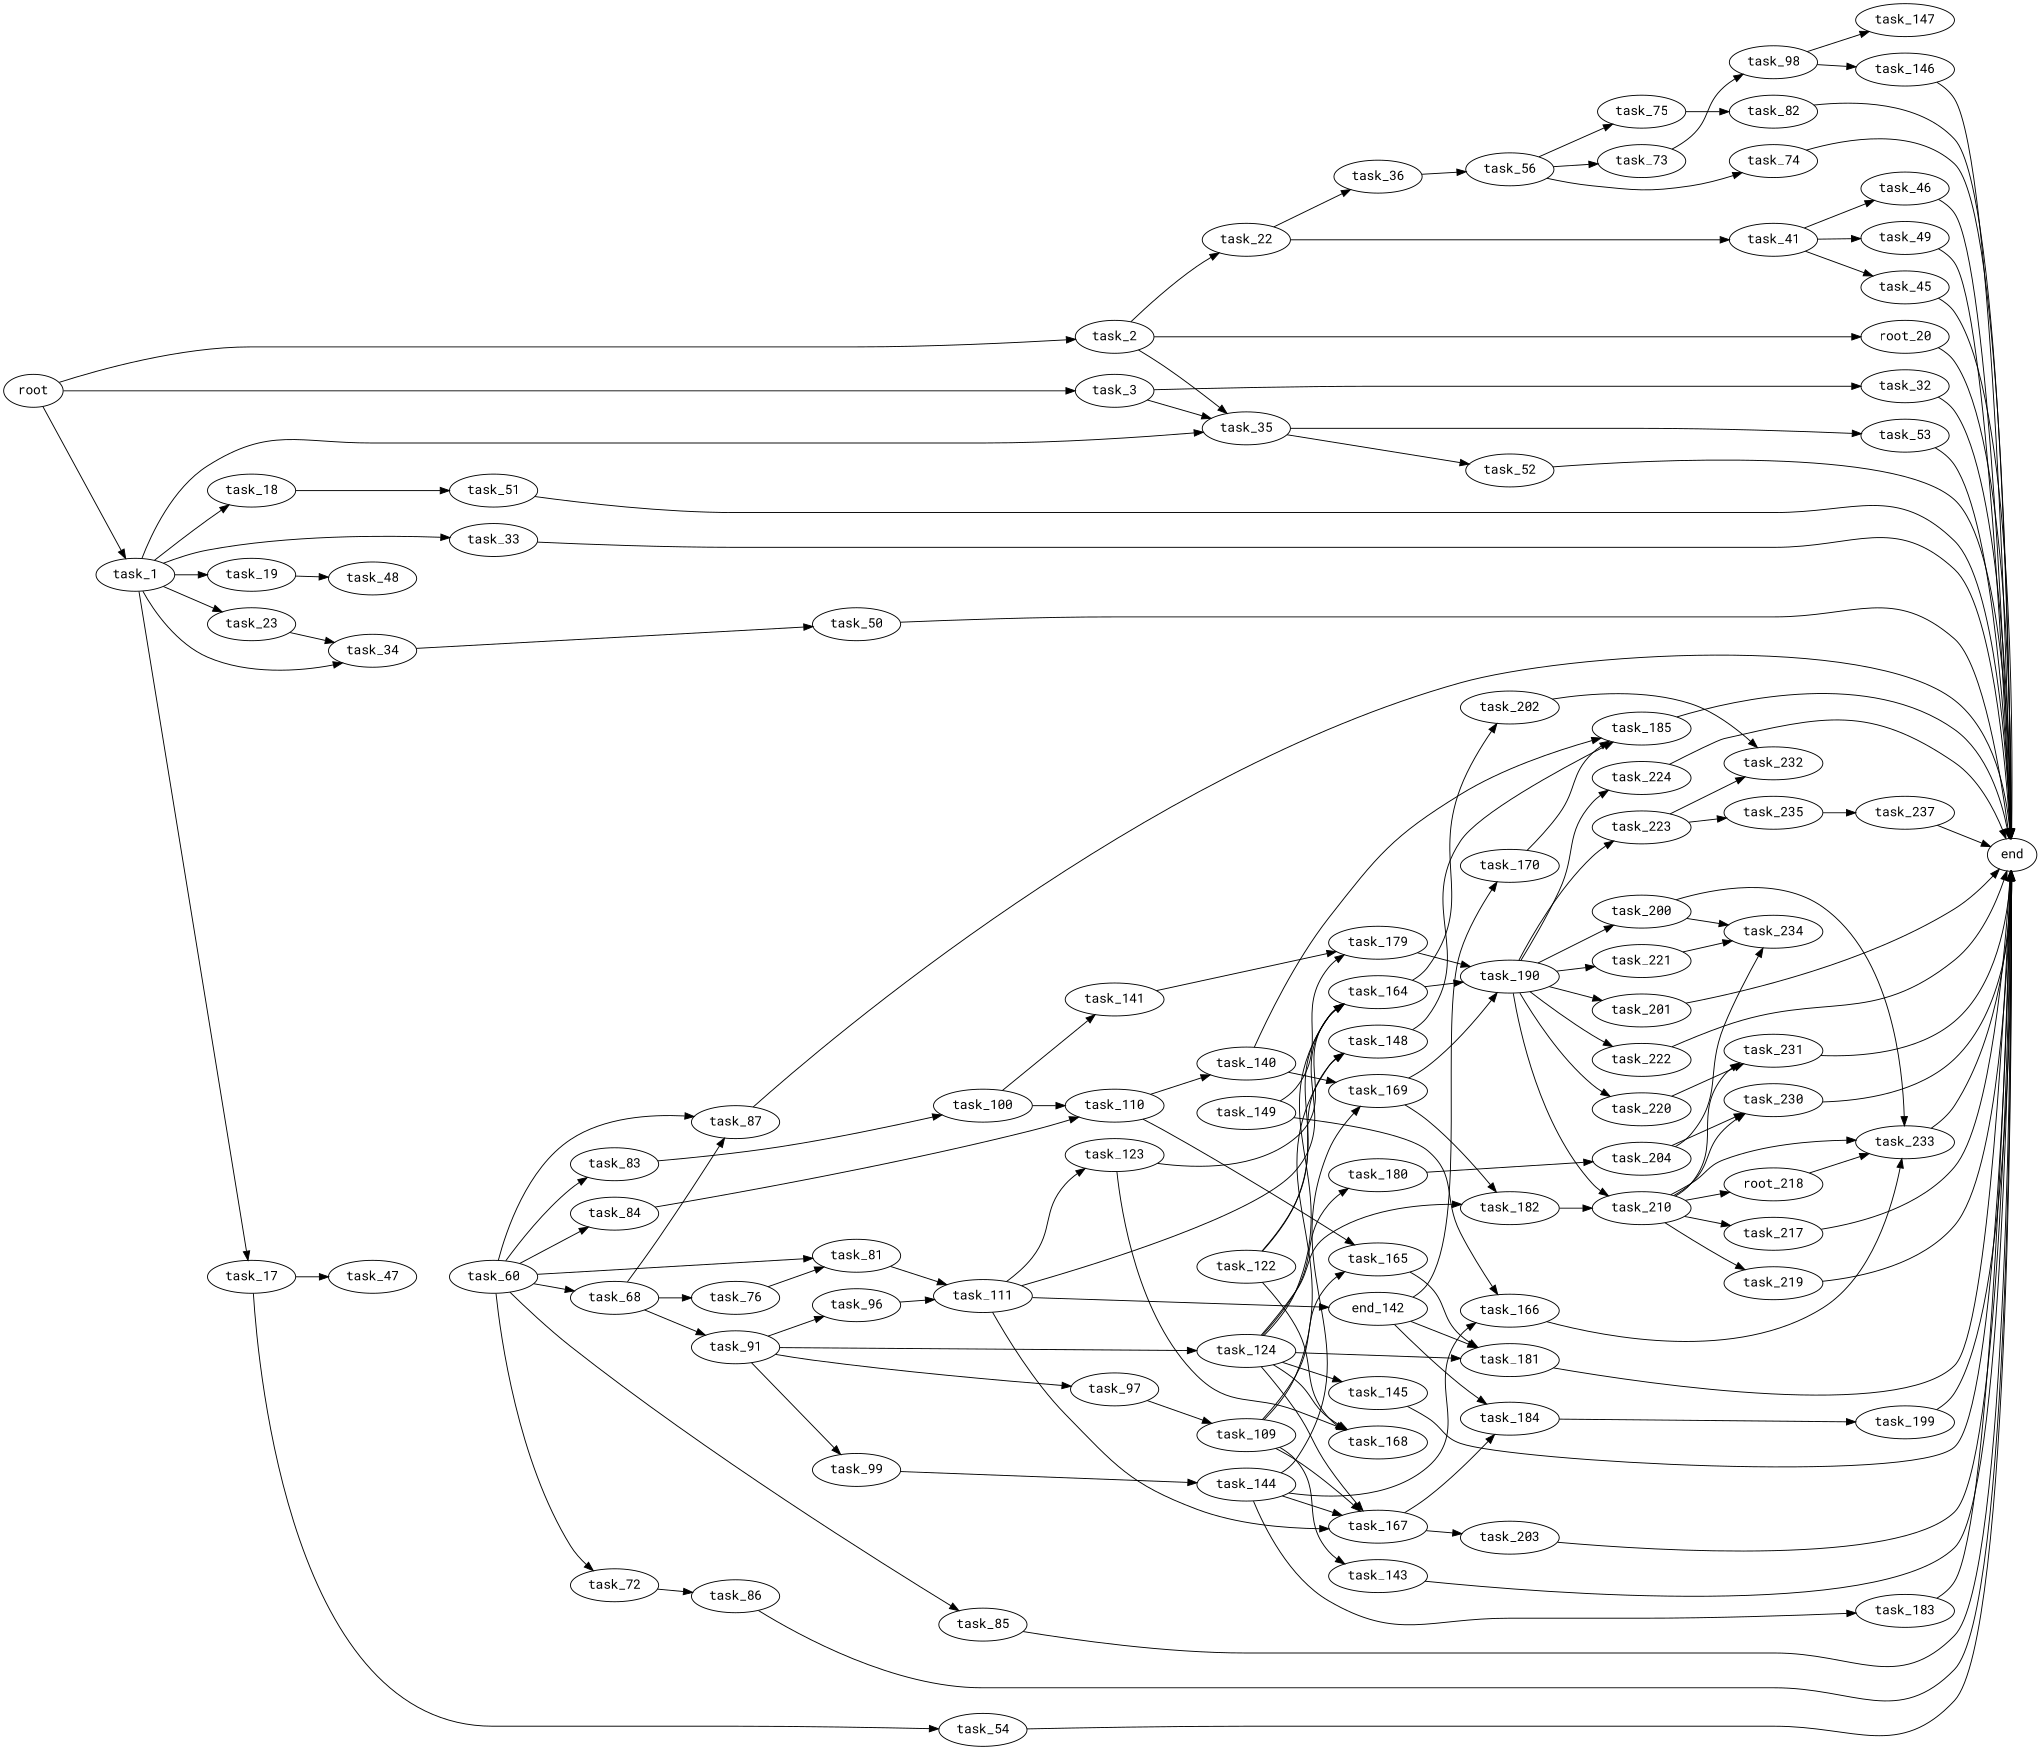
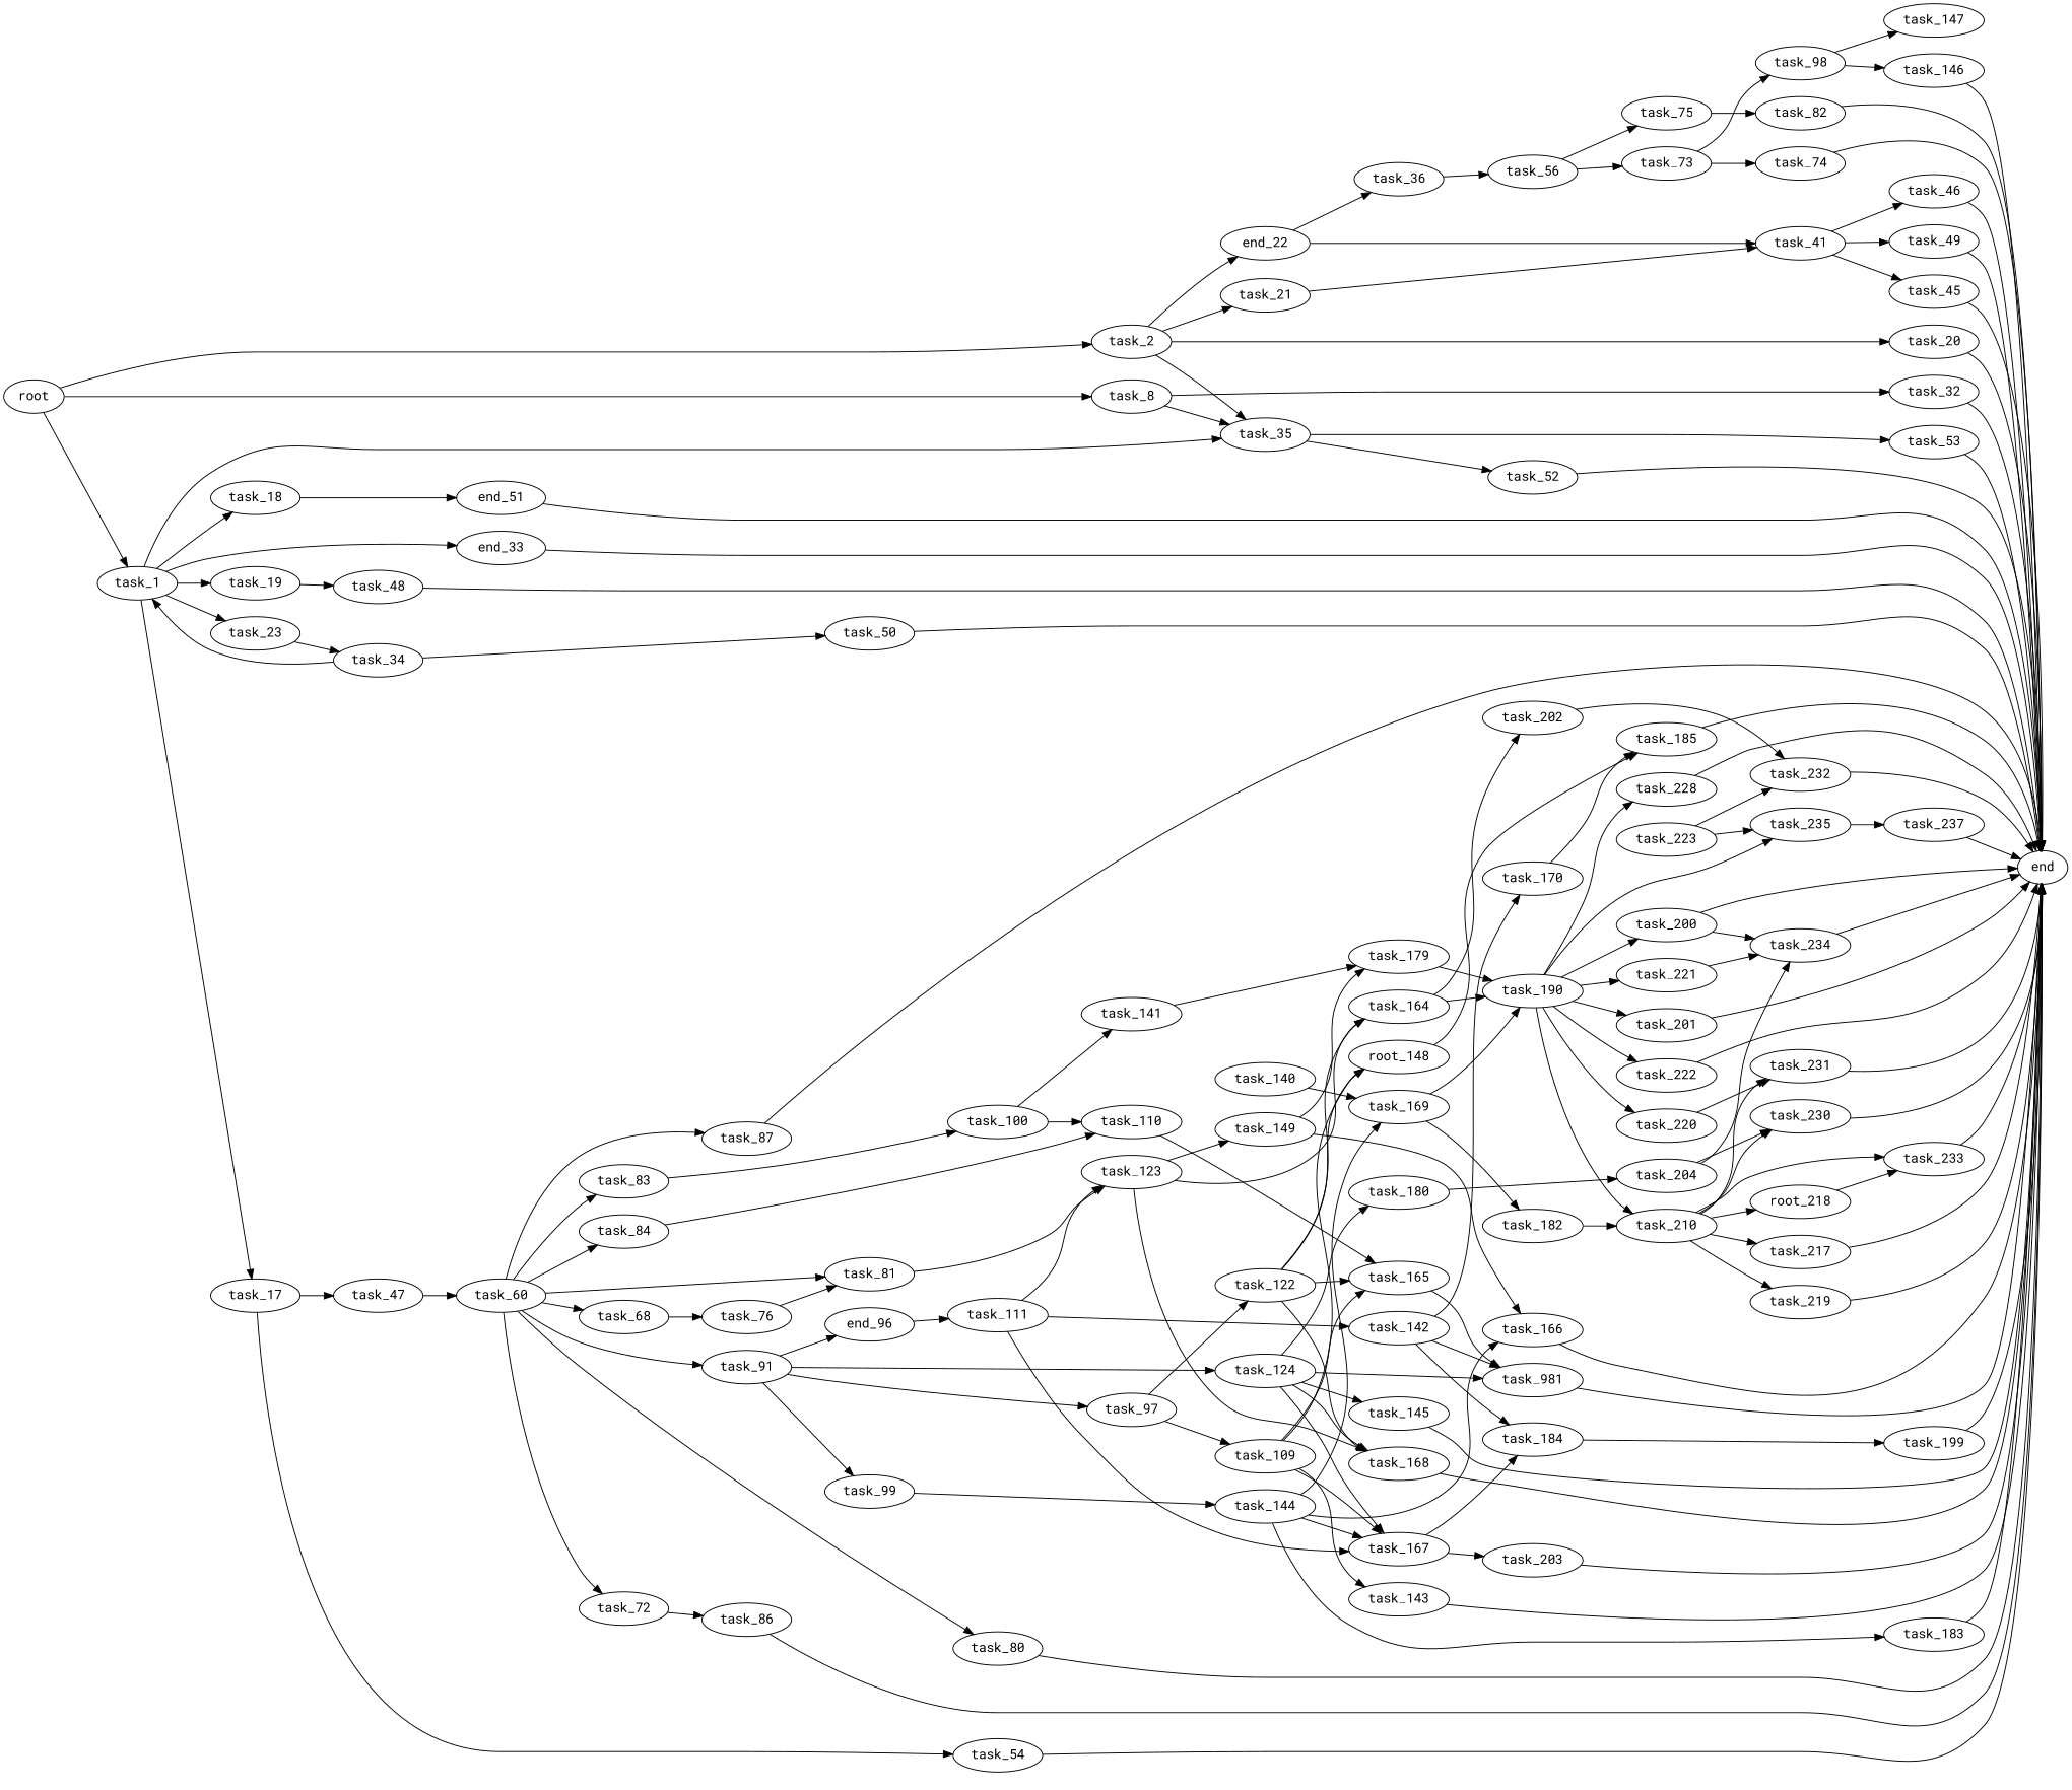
  digraph {
    fontname="Roboto Mono"
    rankdir=LR
    node [fontname="Roboto Mono"]
    edge [fontname="Roboto Mono"]
    root
    task_1
    task_2
-   task_3
+   task_3 [label=task_8]
    task_17
    task_18
    task_19
    task_23
-   task_33
+   task_33 [label=end_33]
    task_34
    task_35
-   task_20 [label=root_20]
-   task_22
+   task_20
+   task_21
+   task_22 [label=end_22]
    task_32
    task_47
    task_54
-   task_51
+   task_51 [label=end_51]
    task_48
    end
    task_50
    task_52
    task_53
    task_41
    task_36
    task_60
    task_45
    task_46
    task_49
    task_56
    task_68
    task_72
    task_81
    task_83
    task_84
-   task_85
+   task_85 [label=task_80]
    task_87
    task_73
    task_74
    task_75
    task_98
    task_82
    task_76
    task_91
    task_86
    task_111
    task_100
    task_110
    task_146
    task_147
-   task_96
+   task_96 [label=end_96]
    task_97
    task_99
    task_124
    task_167
    task_123
-   task_142 [label=end_142]
+   task_142
    task_164
    task_141
    task_165
    task_140
    task_109
    task_122
    task_144
    task_168
    task_145
    task_180
-   task_181
+   task_181 [label=task_981]
    task_182
    task_184
    task_203
    task_149
    task_170
    task_190
    task_202
    task_179
    task_169
    task_185
    task_143
-   task_148
+   task_148 [label=root_148]
    task_166
    task_183
    task_204
    task_210
    task_199
    task_200
    task_201
    task_220
    task_221
    task_222
    task_223
-   task_224
+   task_224 [label=task_228]
    task_232
    task_234
    task_230
    task_233
    task_217
    n98 [label=root_218]
    task_219
    task_231
    task_235
    task_237
    root -> task_1
    root -> task_2
    root -> task_3
    task_1 -> task_17
    task_1 -> task_18
    task_1 -> task_19
    task_1 -> task_23
    task_1 -> task_33
-   task_1 -> task_34
+   task_34 -> task_1
    task_1 -> task_35
    task_2 -> task_35
    task_2 -> task_20
+   task_2 -> task_21
    task_2 -> task_22
    task_3 -> task_35
    task_3 -> task_32
    task_17 -> task_47
    task_17 -> task_54
    task_18 -> task_51
    task_19 -> task_48
    task_23 -> task_34
    task_33 -> end
    task_34 -> task_50
    task_35 -> task_52
    task_35 -> task_53
    task_20 -> end
+   task_21 -> task_41
    task_22 -> task_41
    task_22 -> task_36
    task_32 -> end
+   task_47 -> task_60
    task_54 -> end
    task_51 -> end
+   task_48 -> end
    task_50 -> end
    task_52 -> end
    task_53 -> end
    task_41 -> task_45
    task_41 -> task_46
    task_41 -> task_49
    task_36 -> task_56
    task_60 -> task_68
    task_60 -> task_72
    task_60 -> task_81
    task_60 -> task_83
    task_60 -> task_84
    task_60 -> task_85
    task_60 -> task_87
    task_45 -> end
    task_46 -> end
    task_49 -> end
    task_56 -> task_73
-   task_56 -> task_74
+   task_73 -> task_74
    task_56 -> task_75
-   task_68 -> task_87
    task_68 -> task_76
-   task_68 -> task_91
+   task_60 -> task_91
    task_72 -> task_86
-   task_81 -> task_111
+   task_81 -> task_123
    task_83 -> task_100
    task_84 -> task_110
    task_85 -> end
    task_87 -> end
    task_73 -> task_98
    task_74 -> end
    task_75 -> task_82
    task_98 -> task_146
    task_98 -> task_147
    task_82 -> end
    task_76 -> task_81
    task_91 -> task_96
    task_91 -> task_97
    task_91 -> task_99
    task_91 -> task_124
    task_86 -> end
    task_111 -> task_167
    task_111 -> task_123
    task_111 -> task_142
-   task_111 -> task_164
    task_100 -> task_110
    task_100 -> task_141
    task_110 -> task_165
-   task_110 -> task_140
    task_146 -> end
    task_96 -> task_111
    task_97 -> task_109
+   task_97 -> task_122
    task_99 -> task_144
    task_124 -> task_167
-   task_124 -> task_164
    task_124 -> task_168
    task_124 -> task_145
    task_124 -> task_180
    task_124 -> task_181
-   task_124 -> task_182
    task_167 -> task_184
    task_167 -> task_203
    task_123 -> task_164
    task_123 -> task_168
+   task_123 -> task_149
    task_142 -> task_181
    task_142 -> task_184
    task_142 -> task_170
    task_164 -> task_190
    task_164 -> task_202
    task_141 -> task_179
    task_165 -> task_181
    task_140 -> task_169
-   task_140 -> task_185
    task_109 -> task_167
    task_109 -> task_165
    task_109 -> task_143
    task_109 -> task_148
    task_122 -> task_164
+   task_122 -> task_165
    task_122 -> task_168
    task_122 -> task_148
    task_144 -> task_167
    task_144 -> task_169
    task_144 -> task_166
    task_144 -> task_183
+   task_168 -> end
    task_145 -> end
    task_180 -> task_204
    task_181 -> end
    task_182 -> task_210
    task_184 -> task_199
    task_203 -> end
    task_149 -> task_179
    task_149 -> task_166
    task_170 -> task_185
    task_190 -> task_210
    task_190 -> task_200
    task_190 -> task_201
    task_190 -> task_220
    task_190 -> task_221
    task_190 -> task_222
-   task_190 -> task_223
+   task_190 -> task_235
    task_190 -> task_224
    task_202 -> task_232
    task_179 -> task_190
    task_169 -> task_182
    task_169 -> task_190
    task_185 -> end
    task_143 -> end
    task_148 -> task_185
-   task_166 -> task_233
+   task_166 -> end
    task_183 -> end
    task_204 -> task_234
    task_204 -> task_230
    task_210 -> task_230
    task_210 -> task_233
    task_210 -> task_217
    task_210 -> n98
    task_210 -> task_219
    task_210 -> task_231
    task_199 -> end
    task_200 -> task_234
-   task_200 -> task_233
+   task_200 -> end
    task_201 -> end
    task_220 -> task_231
    task_221 -> task_234
    task_222 -> end
    task_223 -> task_232
    task_223 -> task_235
    task_224 -> end
+   task_232 -> end
+   task_234 -> end
    task_230 -> end
    task_233 -> end
    task_217 -> end
    n98 -> task_233
    task_219 -> end
    task_231 -> end
    task_235 -> task_237
    task_237 -> end
  }
